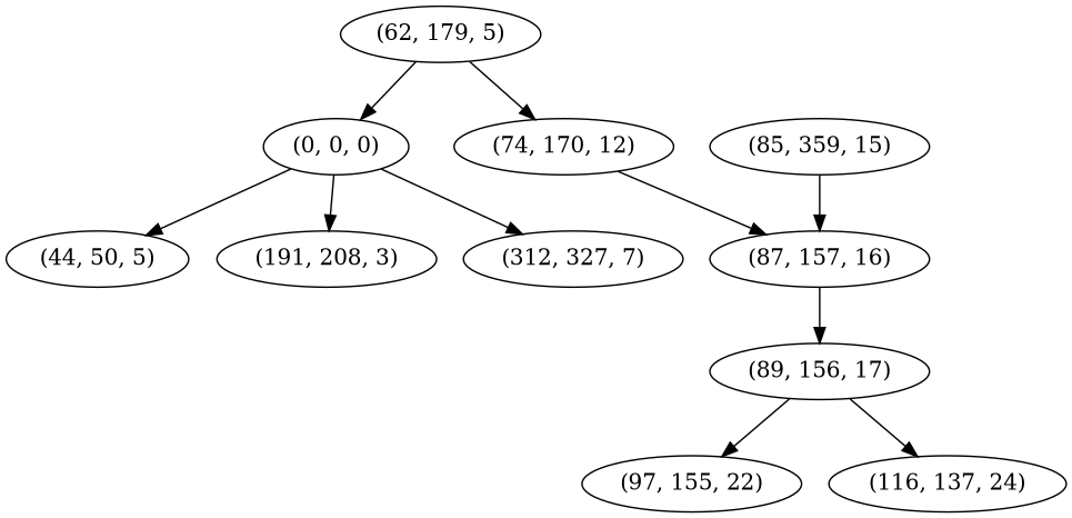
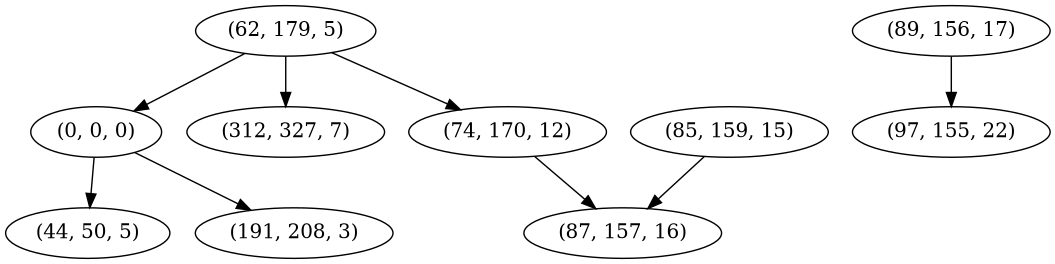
  digraph {
    "(0, 0, 0)"
    "(44, 50, 5)"
    "(191, 208, 3)"
    "(312, 327, 7)"
    "(62, 179, 5)"
    "(74, 170, 12)"
    "(87, 157, 16)"
-   "(85, 159, 15)" [label="(85, 359, 15)"]
+   "(85, 159, 15)"
    "(89, 156, 17)"
    n10 [label="(97, 155, 22)"]
-   "(116, 137, 24)"
    "(0, 0, 0)" -> "(44, 50, 5)"
    "(0, 0, 0)" -> "(191, 208, 3)"
-   "(0, 0, 0)" -> "(312, 327, 7)"
+   "(62, 179, 5)" -> "(312, 327, 7)"
    "(62, 179, 5)" -> "(0, 0, 0)"
    "(62, 179, 5)" -> "(74, 170, 12)"
    "(74, 170, 12)" -> "(87, 157, 16)"
-   "(87, 157, 16)" -> "(89, 156, 17)"
    "(85, 159, 15)" -> "(87, 157, 16)"
    "(89, 156, 17)" -> n10
-   "(89, 156, 17)" -> "(116, 137, 24)"
  }
